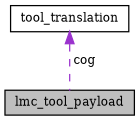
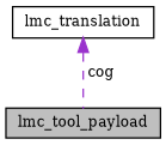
  digraph {
    fontname="DejaVu Serif"
    node [color=black fontname="DejaVu Serif" fontsize=10 shape=record style=filled]
    n1 [fillcolor=grey75 fontcolor=black height=0.2 label=lmc_tool_payload width=0.4]
-   n2 [fillcolor=white height=0.2 label=tool_translation width=0.4]
+   n2 [fillcolor=white height=0.2 label=lmc_translation width=0.4]
    n2 -> n1 [color=darkorchid3 dir=back fontname="DejaVu Serif" fontsize=10 label=" cog" labelfontname=Helvetica labelfontsize=10 style=dashed]
  }
